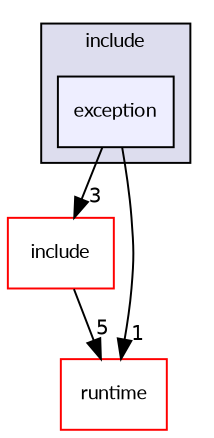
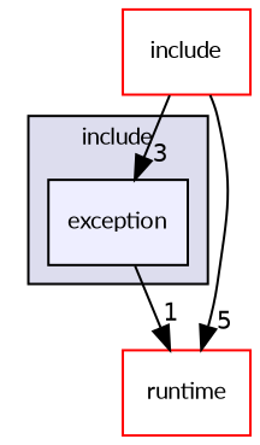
  digraph {
    compound=true
    fontname=Lato
    node [fillcolor=white fontname=Lato fontsize=10 shape=box style=filled color=red]
    edge [fontname=Lato labeldistance=1.5 labelfontname=Helvetica labelfontsize=10]
    n1 [fillcolor="#eeeeff" label=exception pencolor=black color=""]
    n2 [label=include]
    n3 [label=runtime]
    subgraph cluster_1 {
      bgcolor="#ddddee"
      fontsize=10
      label=include
      pencolor=black
      n1
    }
-   n1 -> n2 [headlabel=3]
+   n2 -> n1 [headlabel=3]
    n1 -> n3 [headlabel=1]
    n2 -> n3 [headlabel=5]
  }
